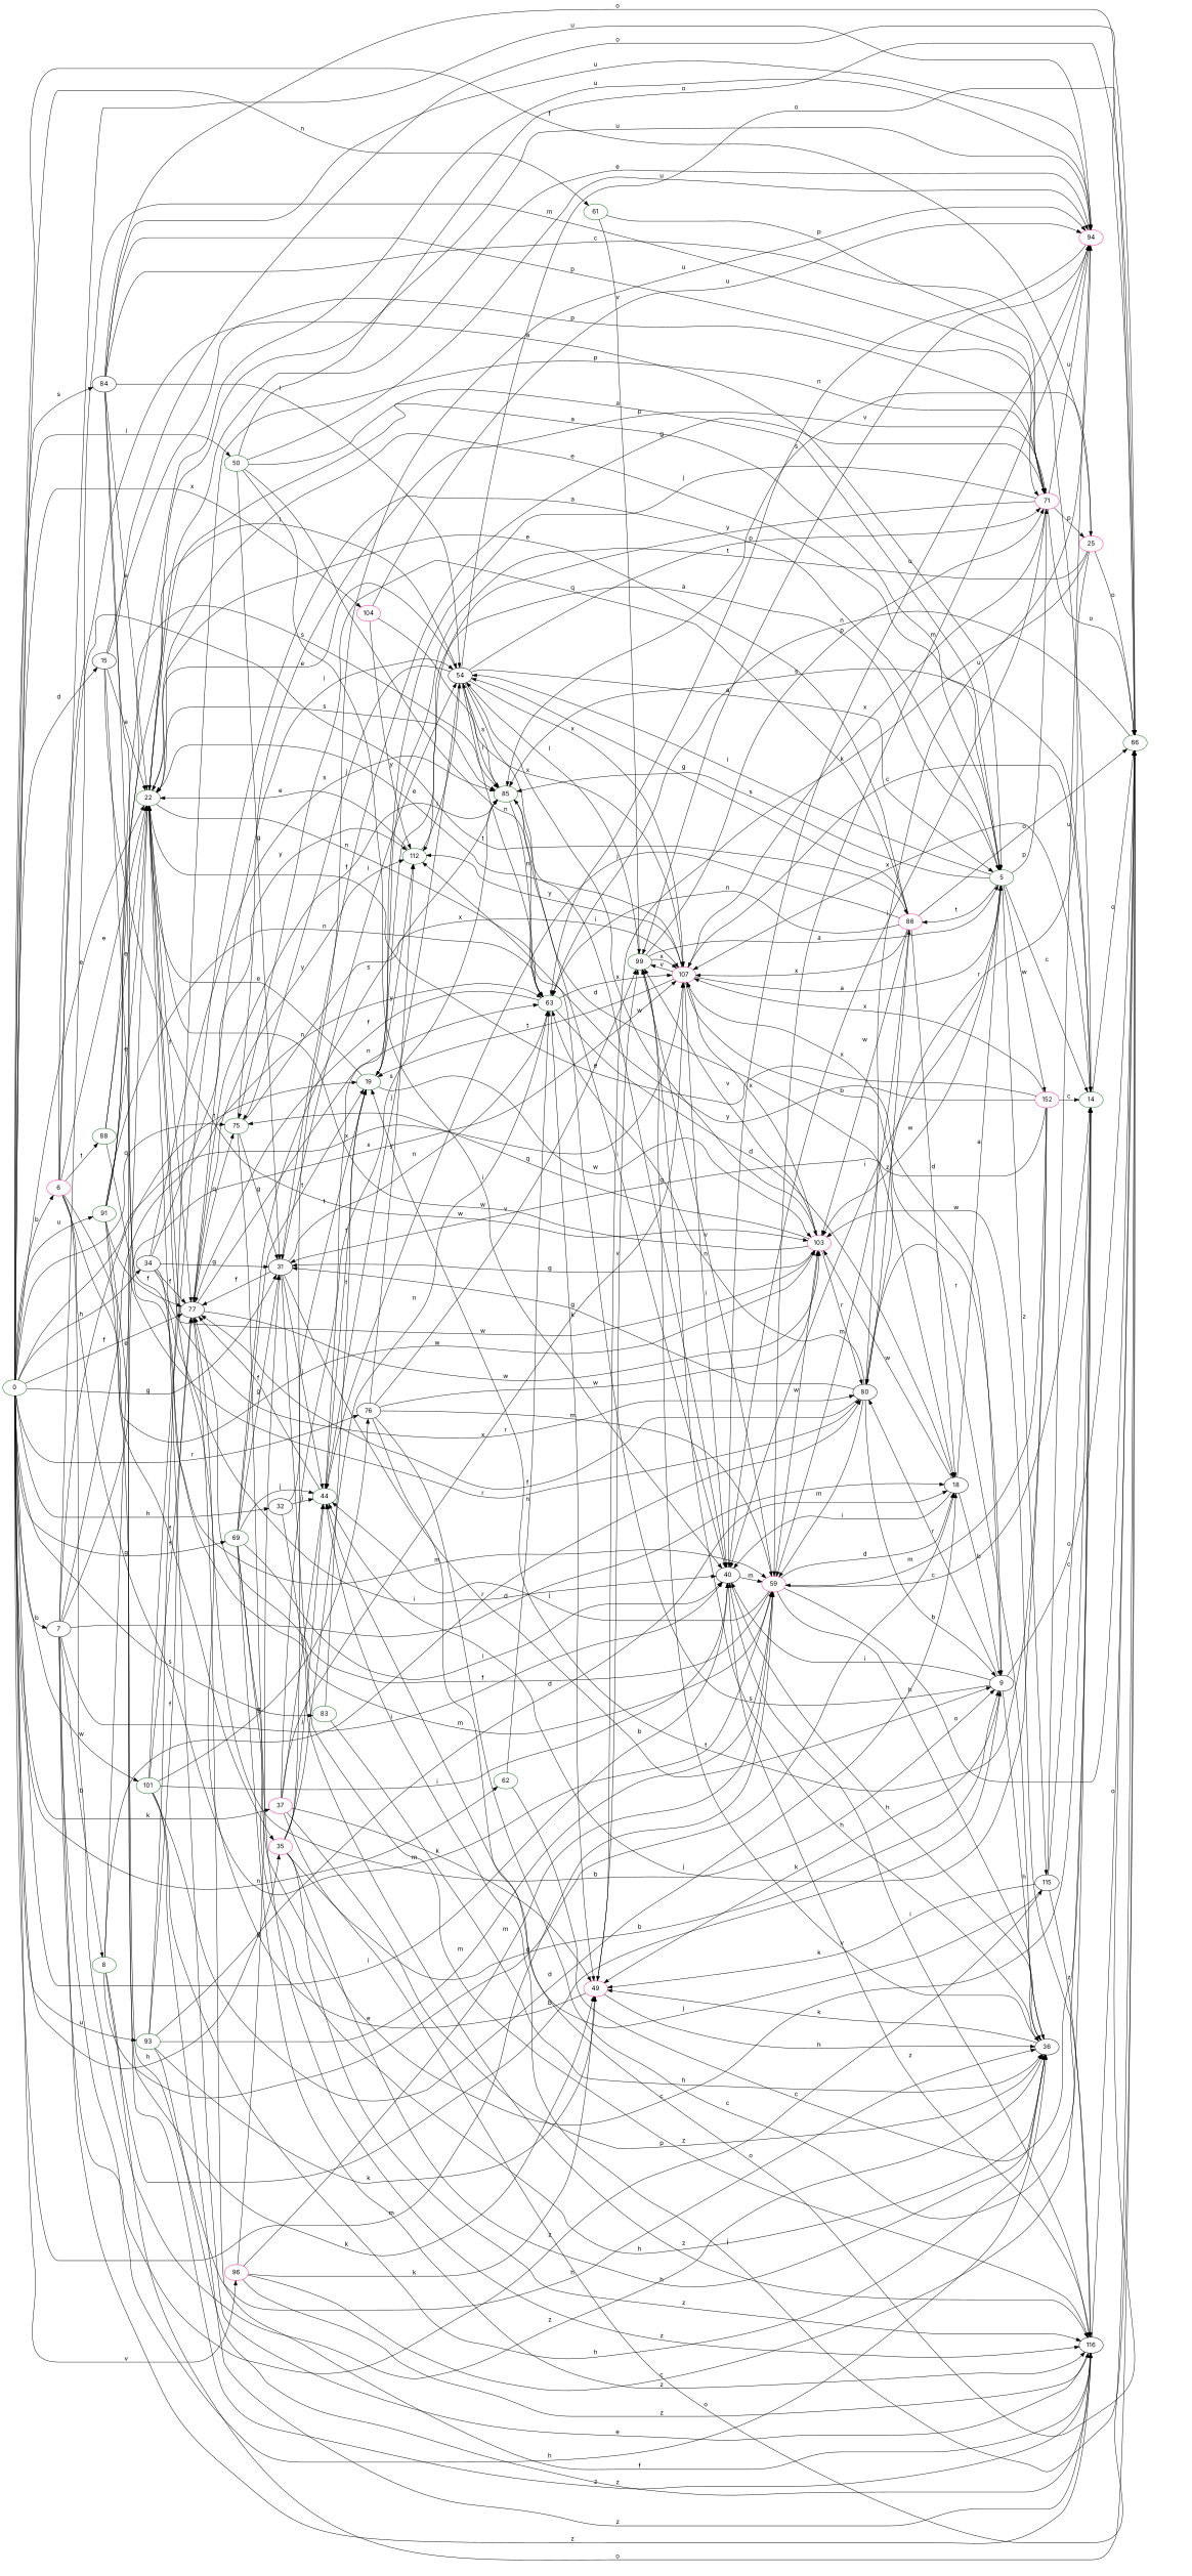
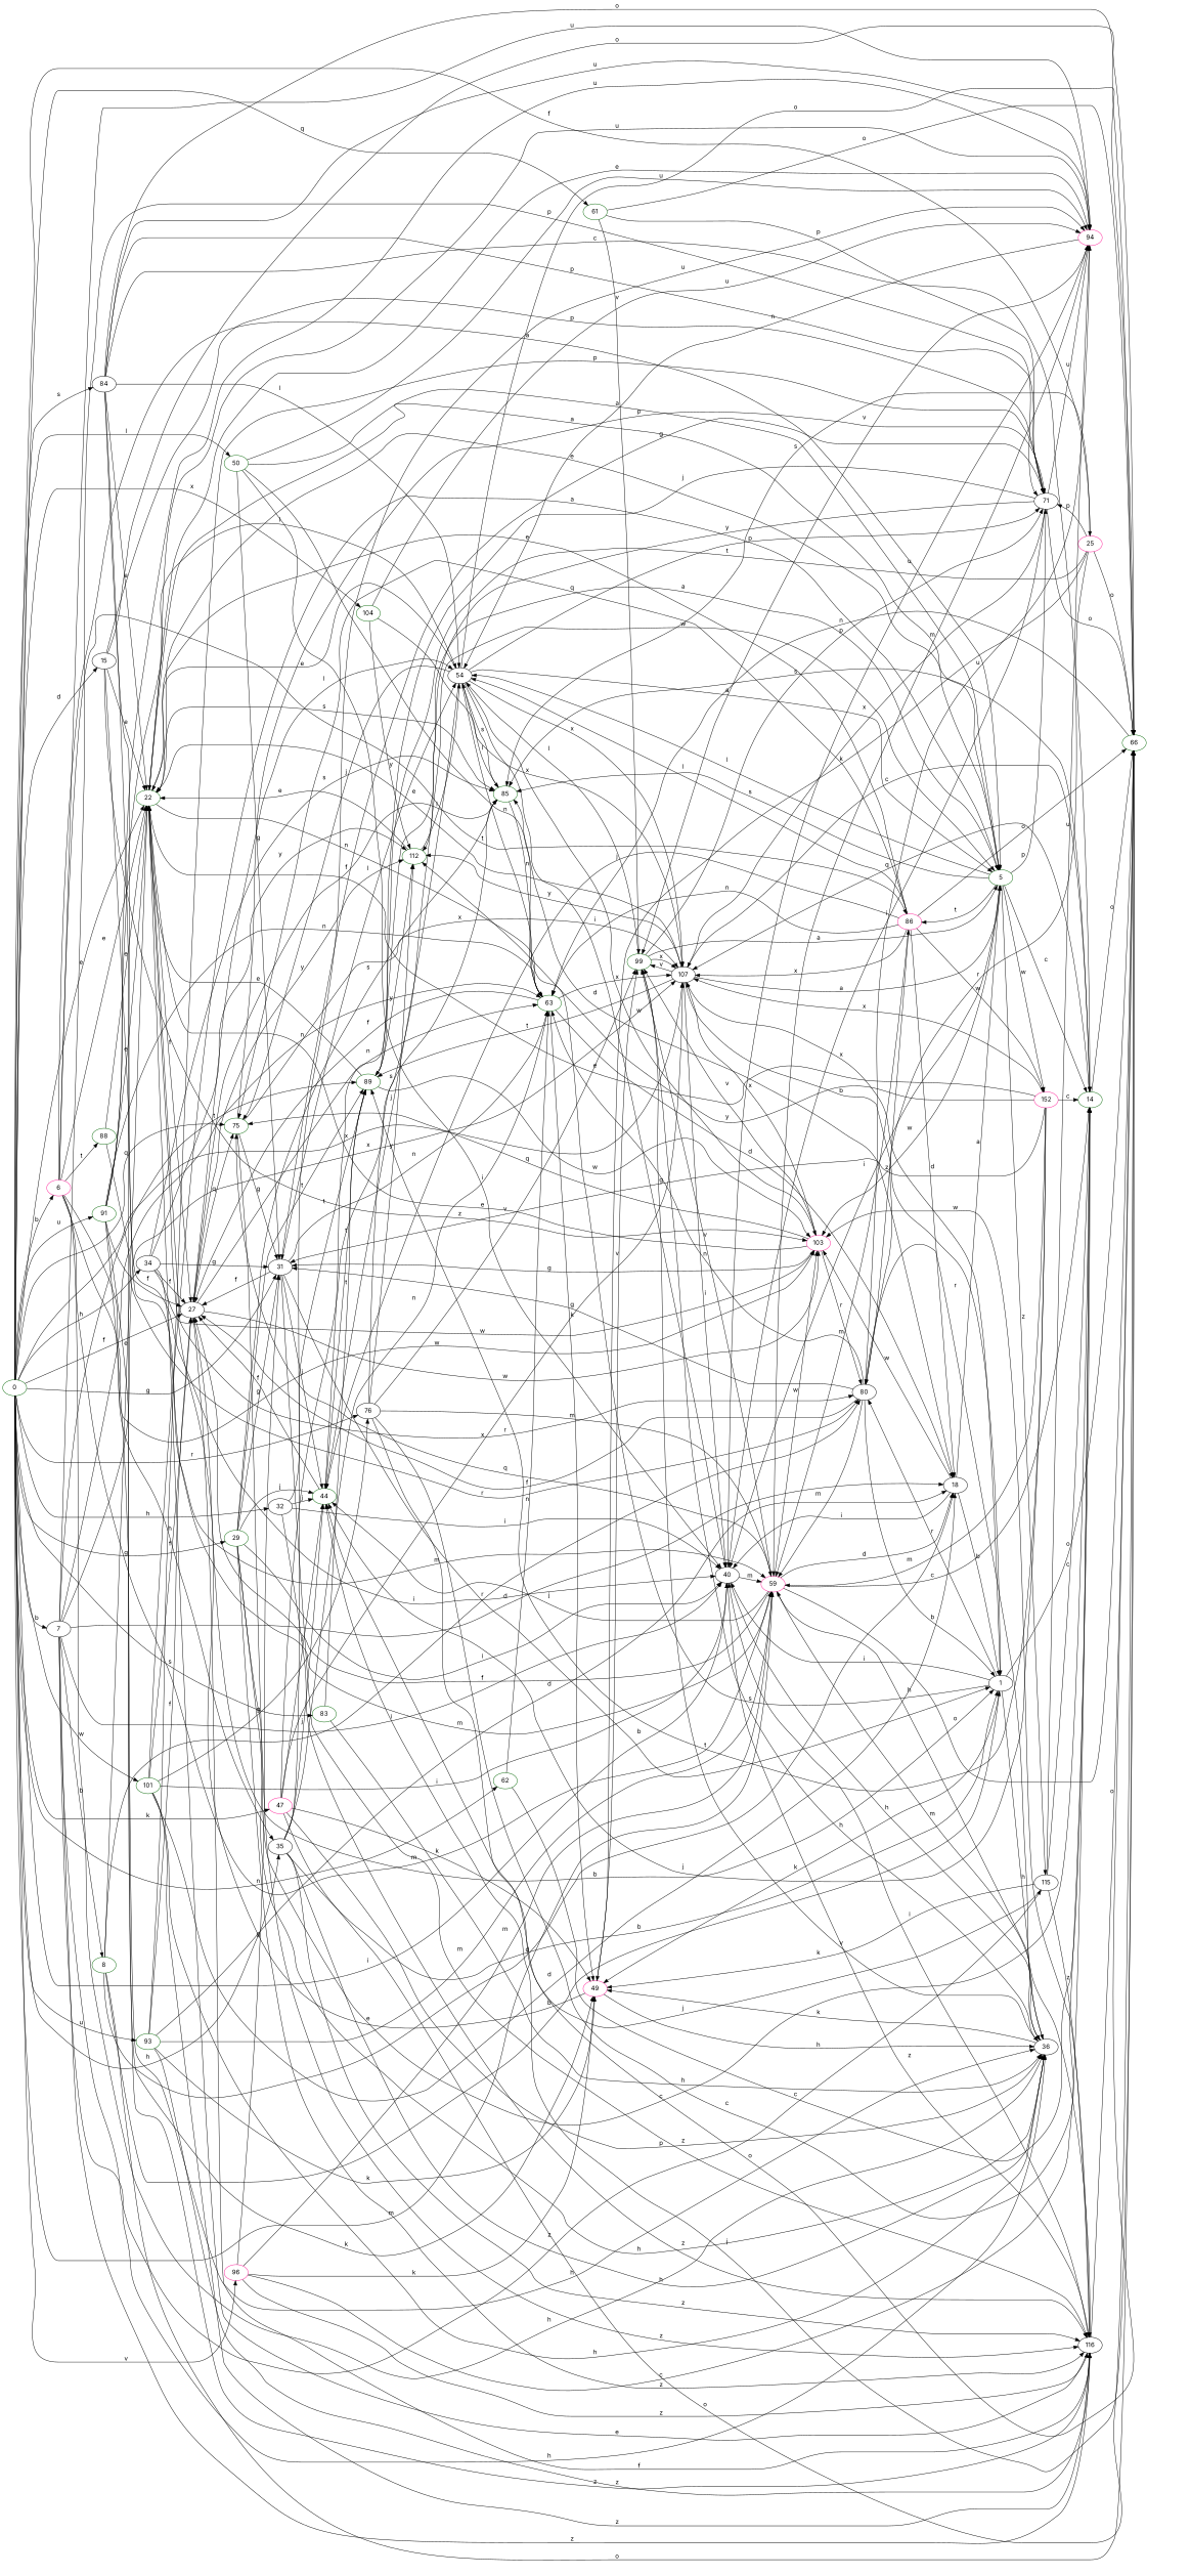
  strict digraph {
    fontname=Inter
    rankdir=LR
    node [color=darkgreen fontname=Inter]
    edge [fontname=Inter]
    6 [color=deeppink]
    0
    7 [color=black]
    15 [color=black]
    22
    25 [color=deeppink]
-   27 [color=black label=77]
-   29 [label=69]
+   27 [color=black]
+   29
    31 [color=black]
    32 [color=black]
    34 [color=black]
-   35 [color=deeppink]
+   35 [color=black]
    40 [color=black]
-   47 [color=deeppink label=37]
+   47 [color=deeppink]
    50
    59 [color=deeppink]
    61
    62
    75
    76 [color=black]
    83
    84 [color=black]
    91
    93
    96 [color=deeppink]
    101
-   104 [color=deeppink]
-   107 [color=deeppink]
+   104
+   107 [color=black]
    5
    86 [color=deeppink]
    103 [color=deeppink]
    36 [color=black]
    88
    94 [color=deeppink]
-   71 [color=deeppink]
+   71 [color=black]
    115 [color=black]
    8
    18 [color=black]
    63
-   89 [label=19]
+   89
    116 [color=black]
    66
    85
    80 [color=black]
    49 [color=deeppink]
    54 [color=black]
-   9 [color=black]
+   9 [color=black label=1]
    112
    14
    44
    99
    n52 [color=deeppink label=152]
    6 -> 22 [label=e]
-   6 -> 35 [label=f]
+   6 -> 35 [label=h]
    6 -> 59 [label=m]
    6 -> 5 [label=a]
    6 -> 86 [label=t]
    6 -> 103 [label=w]
-   6 -> 36 [label=z]
+   6 -> 36 [label=h]
    6 -> 88 [label=t]
    6 -> 94 [label=u]
    0 -> 6 [label=b]
    0 -> 7 [label=b]
    0 -> 15 [label=d]
    0 -> 22 [label=e]
    0 -> 25 [label=f]
    0 -> 27 [label=f]
    0 -> 29 [label=g]
    0 -> 31 [label=g]
    0 -> 32 [label=h]
    0 -> 34 [label=h]
    0 -> 35 [label=h]
    0 -> 40 [label=i]
    0 -> 47 [label=k]
    0 -> 50 [label=l]
    0 -> 59 [label=m]
-   0 -> 61 [label=n]
+   0 -> 61 [label=q]
    0 -> 62 [label=n]
    0 -> 75 [label=q]
    0 -> 76 [label=r]
    0 -> 83 [label=s]
    0 -> 84 [label=s]
    0 -> 91 [label=u]
    0 -> 93 [label=u]
    0 -> 96 [label=v]
    0 -> 101 [label=w]
    0 -> 104 [label=x]
    0 -> 107 [label=x]
    7 -> 40 [label=i]
    7 -> 107 [label=x]
    7 -> 36 [label=h]
-   7 -> 71 [label=m]
+   7 -> 71 [label=p]
    7 -> 115 [label=z]
    7 -> 8 [label=b]
    7 -> 18 [label=d]
    7 -> 63 [label=n]
    7 -> 89 [label=t]
    7 -> 116 [label=z]
    15 -> 22 [label=e]
    15 -> 59 [label=m]
-   15 -> 103 [label=w]
+   15 -> 103 [label=z]
    15 -> 71 [label=p]
    15 -> 66 [label=o]
    22 -> 27 [label=f]
    22 -> 5 [label=a]
    22 -> 94 [label=u]
    22 -> 63 [label=n]
    22 -> 85 [label=s]
    22 -> 80 [label=r]
-   71 -> 25 [label=p]
+   25 -> 71 [label=p]
    25 -> 89 [label=t]
    25 -> 66 [label=o]
    25 -> 85 [label=s]
    25 -> 80 [label=r]
    25 -> 49 [label=k]
    27 -> 75 [label=q]
    27 -> 103 [label=w]
    27 -> 63 [label=n]
    27 -> 54 [label=l]
    27 -> 9 [label=b]
    27 -> 112 [label=y]
    29 -> 31 [label=g]
    29 -> 40 [label=i]
    29 -> 36 [label=h]
    29 -> 89 [label=t]
    29 -> 116 [label=z]
    29 -> 85 [label=s]
    29 -> 14 [label=c]
    29 -> 44 [label=j]
    31 -> 27 [label=f]
    31 -> 63 [label=n]
    31 -> 116 [label=z]
    31 -> 54 [label=l]
    31 -> 9 [label=b]
    31 -> 44 [label=j]
    32 -> 89 [label=t]
    32 -> 116 [label=z]
    32 -> 44 [label=j]
    34 -> 27 [label=f]
    34 -> 31 [label=g]
    34 -> 59 [label=m]
    34 -> 103 [label=w]
    34 -> 85 [label=s]
    34 -> 112 [label=y]
    35 -> 36 [label=h]
    35 -> 94 [label=u]
    35 -> 63 [label=n]
    35 -> 116 [label=z]
    35 -> 9 [label=b]
    35 -> 44 [label=j]
    40 -> 59 [label=m]
    40 -> 36 [label=h]
    40 -> 94 [label=u]
    40 -> 116 [label=z]
    47 -> 107 [label=x]
    47 -> 36 [label=p]
    47 -> 66 [label=o]
    47 -> 85 [label=s]
    47 -> 49 [label=k]
    47 -> 44 [label=j]
    50 -> 31 [label=g]
    50 -> 40 [label=i]
    50 -> 5 [label=a]
    50 -> 94 [label=u]
    50 -> 18 [label=d]
-   50 -> 66 [label=o]
+   61 -> 66 [label=o]
    59 -> 27 [label=f]
+   59 -> 75 [label=q]
    59 -> 103 [label=w]
    59 -> 36 [label=h]
    59 -> 18 [label=d]
    59 -> 66 [label=o]
    59 -> 14 [label=c]
    59 -> 44 [label=j]
    59 -> 99 [label=v]
    61 -> 71 [label=p]
    61 -> 99 [label=v]
    62 -> 63 [label=n]
    62 -> 14 [label=c]
    75 -> 31 [label=g]
    75 -> 107 [label=x]
    75 -> 71 [label=p]
    75 -> 116 [label=z]
    76 -> 59 [label=m]
-   76 -> 103 [label=w]
+   76 -> 5 [label=w]
    76 -> 66 [label=o]
    76 -> 112 [label=y]
    76 -> 14 [label=c]
    76 -> 99 [label=v]
    83 -> 36 [label=h]
    83 -> 89 [label=t]
    84 -> 22 [label=e]
    84 -> 40 [label=i]
    84 -> 36 [label=h]
    84 -> 94 [label=u]
    84 -> 71 [label=p]
    84 -> 66 [label=o]
    84 -> 54 [label=l]
    84 -> 14 [label=c]
    91 -> 22 [label=e]
    91 -> 27 [label=f]
    91 -> 94 [label=u]
    91 -> 63 [label=n]
    91 -> 116 [label=z]
    91 -> 49 [label=k]
    91 -> 54 [label=l]
    93 -> 27 [label=f]
    93 -> 59 [label=m]
    93 -> 71 [label=p]
    93 -> 18 [label=d]
    93 -> 116 [label=z]
    93 -> 49 [label=k]
    96 -> 31 [label=g]
    96 -> 59 [label=m]
    96 -> 116 [label=z]
    96 -> 49 [label=k]
    96 -> 14 [label=c]
    101 -> 27 [label=f]
    101 -> 40 [label=i]
    101 -> 76 [label=g]
    101 -> 5 [label=a]
    101 -> 36 [label=h]
    101 -> 18 [label=d]
    101 -> 116 [label=z]
    104 -> 107 [label=x]
    104 -> 94 [label=u]
    104 -> 112 [label=y]
    107 -> 22 [label=e]
    107 -> 40 [label=i]
    107 -> 5 [label=a]
    107 -> 89 [label=t]
    107 -> 9 [label=b]
    107 -> 112 [label=y]
    107 -> 14 [label=c]
    107 -> 99 [label=v]
    5 -> 22 [label=e]
    5 -> 40 [label=i]
    5 -> 86 [label=t]
    5 -> 103 [label=w]
    5 -> 71 [label=p]
    5 -> 115 [label=z]
    5 -> 85 [label=s]
    5 -> 54 [label=l]
    5 -> 14 [label=c]
    5 -> n52 [label=w]
    86 -> 22 [label=e]
    86 -> 59 [label=m]
    86 -> 75 [label=q]
    86 -> 107 [label=x]
-   86 -> 103 [label=w]
+   86 -> n52 [label=w]
    86 -> 18 [label=d]
    86 -> 63 [label=n]
    86 -> 66 [label=o]
-   86 -> 54 [label=g]
+   86 -> 54 [label=l]
    86 -> 44 [label=j]
-   103 -> 22 [label=w]
+   103 -> 22 [label=e]
    103 -> 31 [label=g]
    103 -> 75 [label=q]
    103 -> 107 [label=x]
    103 -> 80 [label=r]
    103 -> 99 [label=v]
    36 -> 80 [label=r]
    36 -> 49 [label=k]
    36 -> 99 [label=v]
    88 -> 22 [label=e]
-   88 -> 85 [label=s]
    88 -> 80 [label=r]
    94 -> 22 [label=e]
    94 -> 59 [label=m]
-   94 -> 63 [label=n]
+   94 -> 54 [label=n]
    94 -> 99 [label=v]
    71 -> 31 [label=g]
    71 -> 40 [label=i]
    71 -> 107 [label=x]
    71 -> 94 [label=u]
    71 -> 66 [label=o]
    71 -> 112 [label=y]
    71 -> 44 [label=j]
    115 -> 94 [label=u]
    115 -> 116 [label=z]
    115 -> 49 [label=k]
    115 -> 14 [label=c]
    115 -> 44 [label=j]
    8 -> 22 [label=e]
    8 -> 18 [label=d]
    8 -> 66 [label=o]
    8 -> 80 [label=r]
    8 -> 9 [label=b]
    18 -> 40 [label=i]
    18 -> 5 [label=a]
    18 -> 103 [label=w]
    18 -> 9 [label=b]
    63 -> 27 [label=f]
    63 -> 107 [label=x]
    63 -> 18 [label=d]
    63 -> 49 [label=k]
    89 -> 22 [label=e]
    89 -> 5 [label=a]
    89 -> 103 [label=w]
    89 -> 112 [label=y]
    116 -> 22 [label=e]
    116 -> 27 [label=f]
    116 -> 40 [label=i]
+   116 -> 59 [label=m]
    116 -> 103 [label=w]
    116 -> 66 [label=o]
    66 -> 63 [label=n]
    66 -> 44 [label=j]
    85 -> 27 [label=f]
-   85 -> 40 [label=i]
+   32 -> 40 [label=i]
    85 -> 63 [label=n]
    85 -> 54 [label=l]
    80 -> 27 [label=f]
    80 -> 31 [label=g]
    80 -> 59 [label=m]
    80 -> 86 [label=z]
    80 -> 94 [label=u]
    80 -> 63 [label=n]
    80 -> 9 [label=b]
    49 -> 22 [label=e]
    49 -> 36 [label=h]
    49 -> 99 [label=v]
    54 -> 22 [label=e]
    54 -> 40 [label=i]
    54 -> 75 [label=j]
    54 -> 107 [label=x]
    54 -> 5 [label=a]
    54 -> 103 [label=w]
    54 -> 71 [label=p]
    54 -> 63 [label=n]
    54 -> 66 [label=o]
    54 -> 85 [label=s]
    54 -> 44 [label=j]
    9 -> 40 [label=i]
    9 -> 107 [label=x]
    9 -> 36 [label=h]
    9 -> 66 [label=o]
    9 -> 85 [label=s]
    9 -> 80 [label=r]
    9 -> 49 [label=k]
    112 -> 22 [label=e]
    112 -> 54 [label=l]
-   14 -> 107 [label=x]
+   14 -> 107 [label=q]
    14 -> 66 [label=o]
    14 -> 85 [label=s]
    44 -> 27 [label=f]
    44 -> 89 [label=t]
    99 -> 107 [label=x]
    99 -> 5 [label=a]
    99 -> 36 [label=h]
    99 -> 71 [label=p]
    99 -> 54 [label=l]
    n52 -> 22 [label=e]
    n52 -> 31 [label=g]
    n52 -> 59 [label=m]
    n52 -> 107 [label=x]
    n52 -> 89 [label=t]
    n52 -> 112 [label=y]
    n52 -> 14 [label=c]
    n52 -> 44 [label=j]
  }
